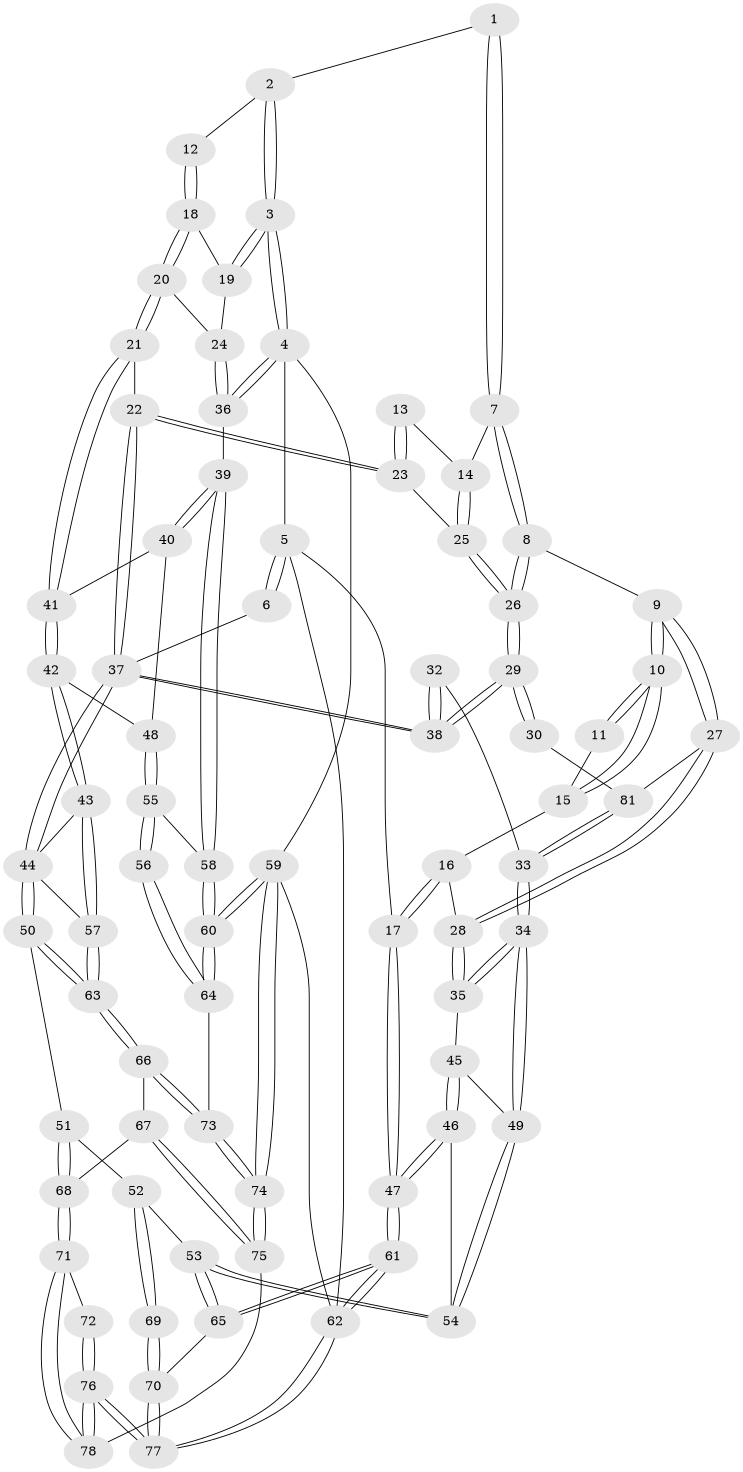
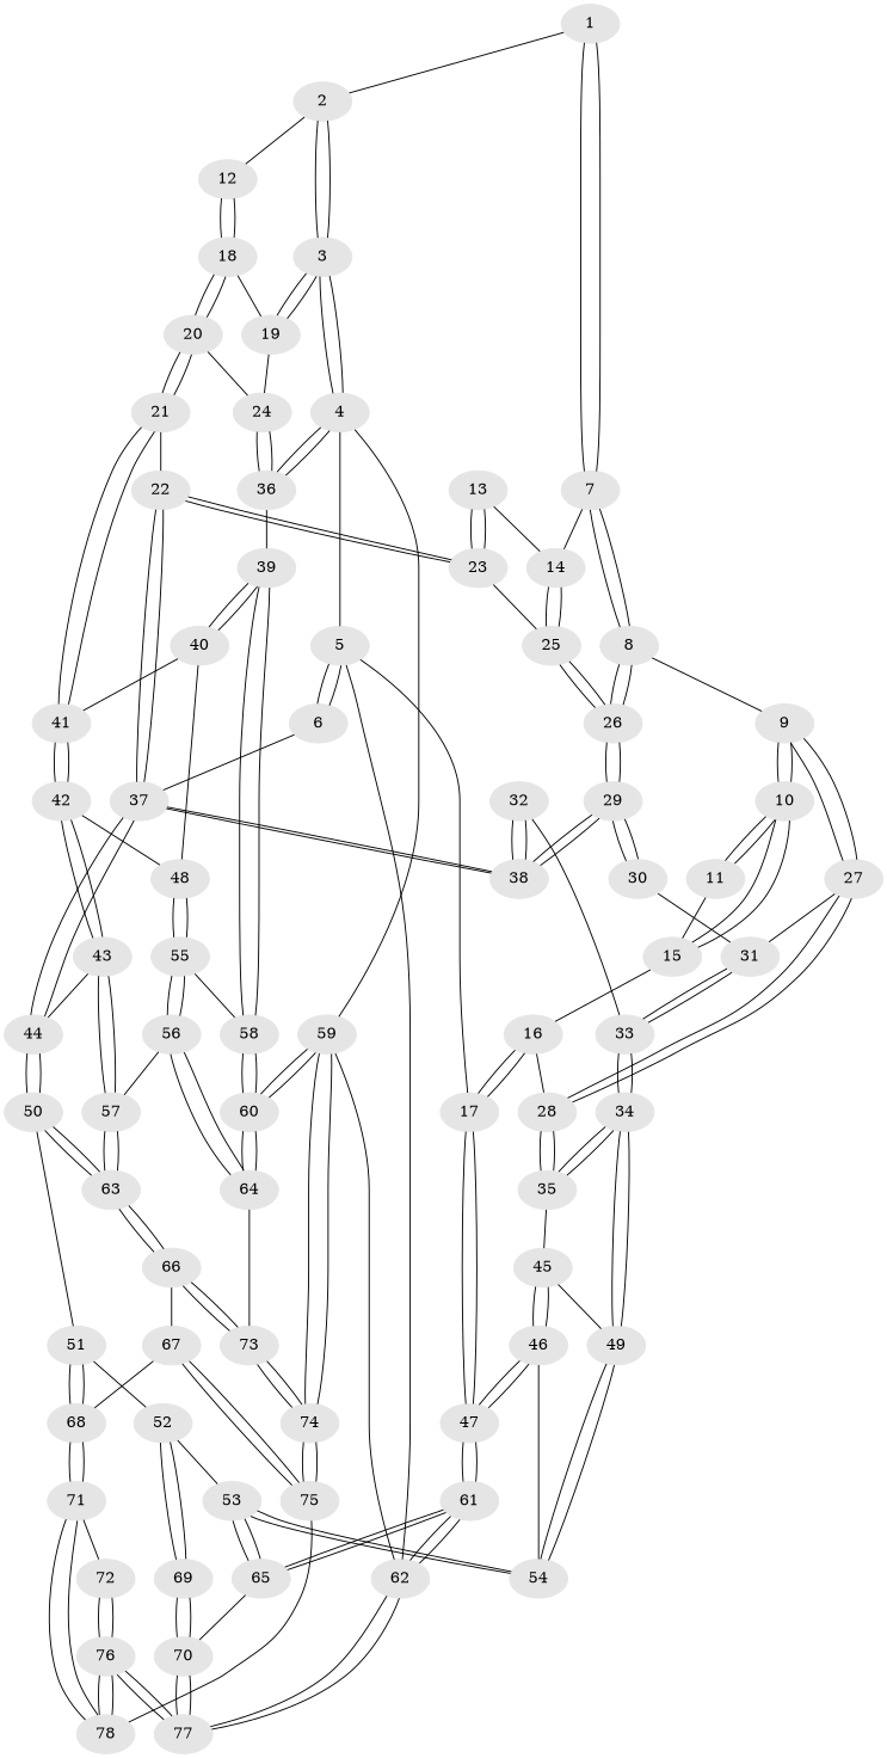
  graph {
    node [color=gray90 style=filled]
    1
    2
    7
    3
    12
    8
    14
    4
    19
    18
    5
    36
    59
    24
    6
    17
    62
    39
    60
    74
    37
    47
    77
    11
    15
    9
    26
    25
    10
    27
    29
    28
-   31 [label=81]
+   31
    16
    13
    23
    20
    35
    61
    21
    22
    41
    42
    38
    44
    30
    33
    45
    32
    34
    49
    54
    46
    40
    58
    50
    48
    55
    43
    57
    63
    51
    65
    56
    52
    68
    66
    53
    69
    71
    70
    64
    73
    75
    67
    78
    72
    76
    1 -- 2
    1 -- 7
    1 -- 7
    2 -- 3
    2 -- 3
    2 -- 12
    7 -- 8
    7 -- 8
    7 -- 14
    3 -- 4
    3 -- 4
    3 -- 19
    3 -- 19
    12 -- 18
    12 -- 18
    8 -- 9
    8 -- 26
    8 -- 26
    14 -- 25
    14 -- 25
    4 -- 5
    4 -- 36
    4 -- 36
    4 -- 59
    19 -- 24
    18 -- 19
    18 -- 20
    18 -- 20
    5 -- 6
    5 -- 6
    5 -- 17
    5 -- 62
    36 -- 39
    59 -- 62
    59 -- 60
    59 -- 60
    59 -- 74
    59 -- 74
    24 -- 36
    24 -- 36
    6 -- 37
    17 -- 47
    17 -- 47
    62 -- 77
    62 -- 77
    39 -- 40
    39 -- 40
    39 -- 58
    39 -- 58
    60 -- 64
    60 -- 64
    74 -- 75
    74 -- 75
    37 -- 38
    37 -- 38
    37 -- 44
    37 -- 44
    47 -- 61
    47 -- 61
    11 -- 15
    15 -- 16
    9 -- 10
    9 -- 10
    9 -- 27
    9 -- 27
    26 -- 29
    26 -- 29
    25 -- 26
    25 -- 26
    10 -- 11
    10 -- 11
    10 -- 15
    10 -- 15
    27 -- 28
    27 -- 28
    27 -- 31
    29 -- 38
    29 -- 38
    29 -- 30
    29 -- 30
    28 -- 35
    28 -- 35
    31 -- 33
    31 -- 33
    16 -- 17
    16 -- 17
    16 -- 28
    13 -- 14
    13 -- 23
    13 -- 23
    23 -- 25
    20 -- 24
    20 -- 21
    20 -- 21
    35 -- 45
    61 -- 62
    61 -- 62
    61 -- 65
    61 -- 65
    21 -- 22
    21 -- 41
    21 -- 41
    22 -- 37
    22 -- 37
    22 -- 23
    22 -- 23
    41 -- 42
    41 -- 42
    42 -- 48
    42 -- 43
    42 -- 43
    44 -- 50
    44 -- 50
    30 -- 31
    33 -- 34
    33 -- 34
    45 -- 49
    45 -- 46
    45 -- 46
    32 -- 38
    32 -- 38
    32 -- 33
    34 -- 35
    34 -- 35
    34 -- 49
    34 -- 49
    49 -- 54
    49 -- 54
    46 -- 47
    46 -- 47
    46 -- 54
    40 -- 41
    40 -- 48
    58 -- 60
    58 -- 60
    50 -- 63
    50 -- 63
    50 -- 51
    48 -- 55
    48 -- 55
    55 -- 58
    55 -- 56
    55 -- 56
    43 -- 44
    43 -- 57
    43 -- 57
    57 -- 63
    57 -- 63
    63 -- 66
    63 -- 66
    51 -- 52
    51 -- 68
    51 -- 68
    65 -- 70
-   44 -- 57
+   56 -- 57
    56 -- 64
    56 -- 64
    52 -- 53
    52 -- 69
    52 -- 69
    68 -- 71
    68 -- 71
    66 -- 73
    66 -- 73
    66 -- 67
    53 -- 54
    53 -- 54
    53 -- 65
    53 -- 65
    69 -- 70
    69 -- 70
    71 -- 78
    71 -- 78
    71 -- 72
    70 -- 77
    70 -- 77
    64 -- 73
    73 -- 74
    73 -- 74
    75 -- 78
    67 -- 68
    67 -- 75
    67 -- 75
    72 -- 76
    72 -- 76
    76 -- 77
    76 -- 77
    76 -- 78
    76 -- 78
  }
